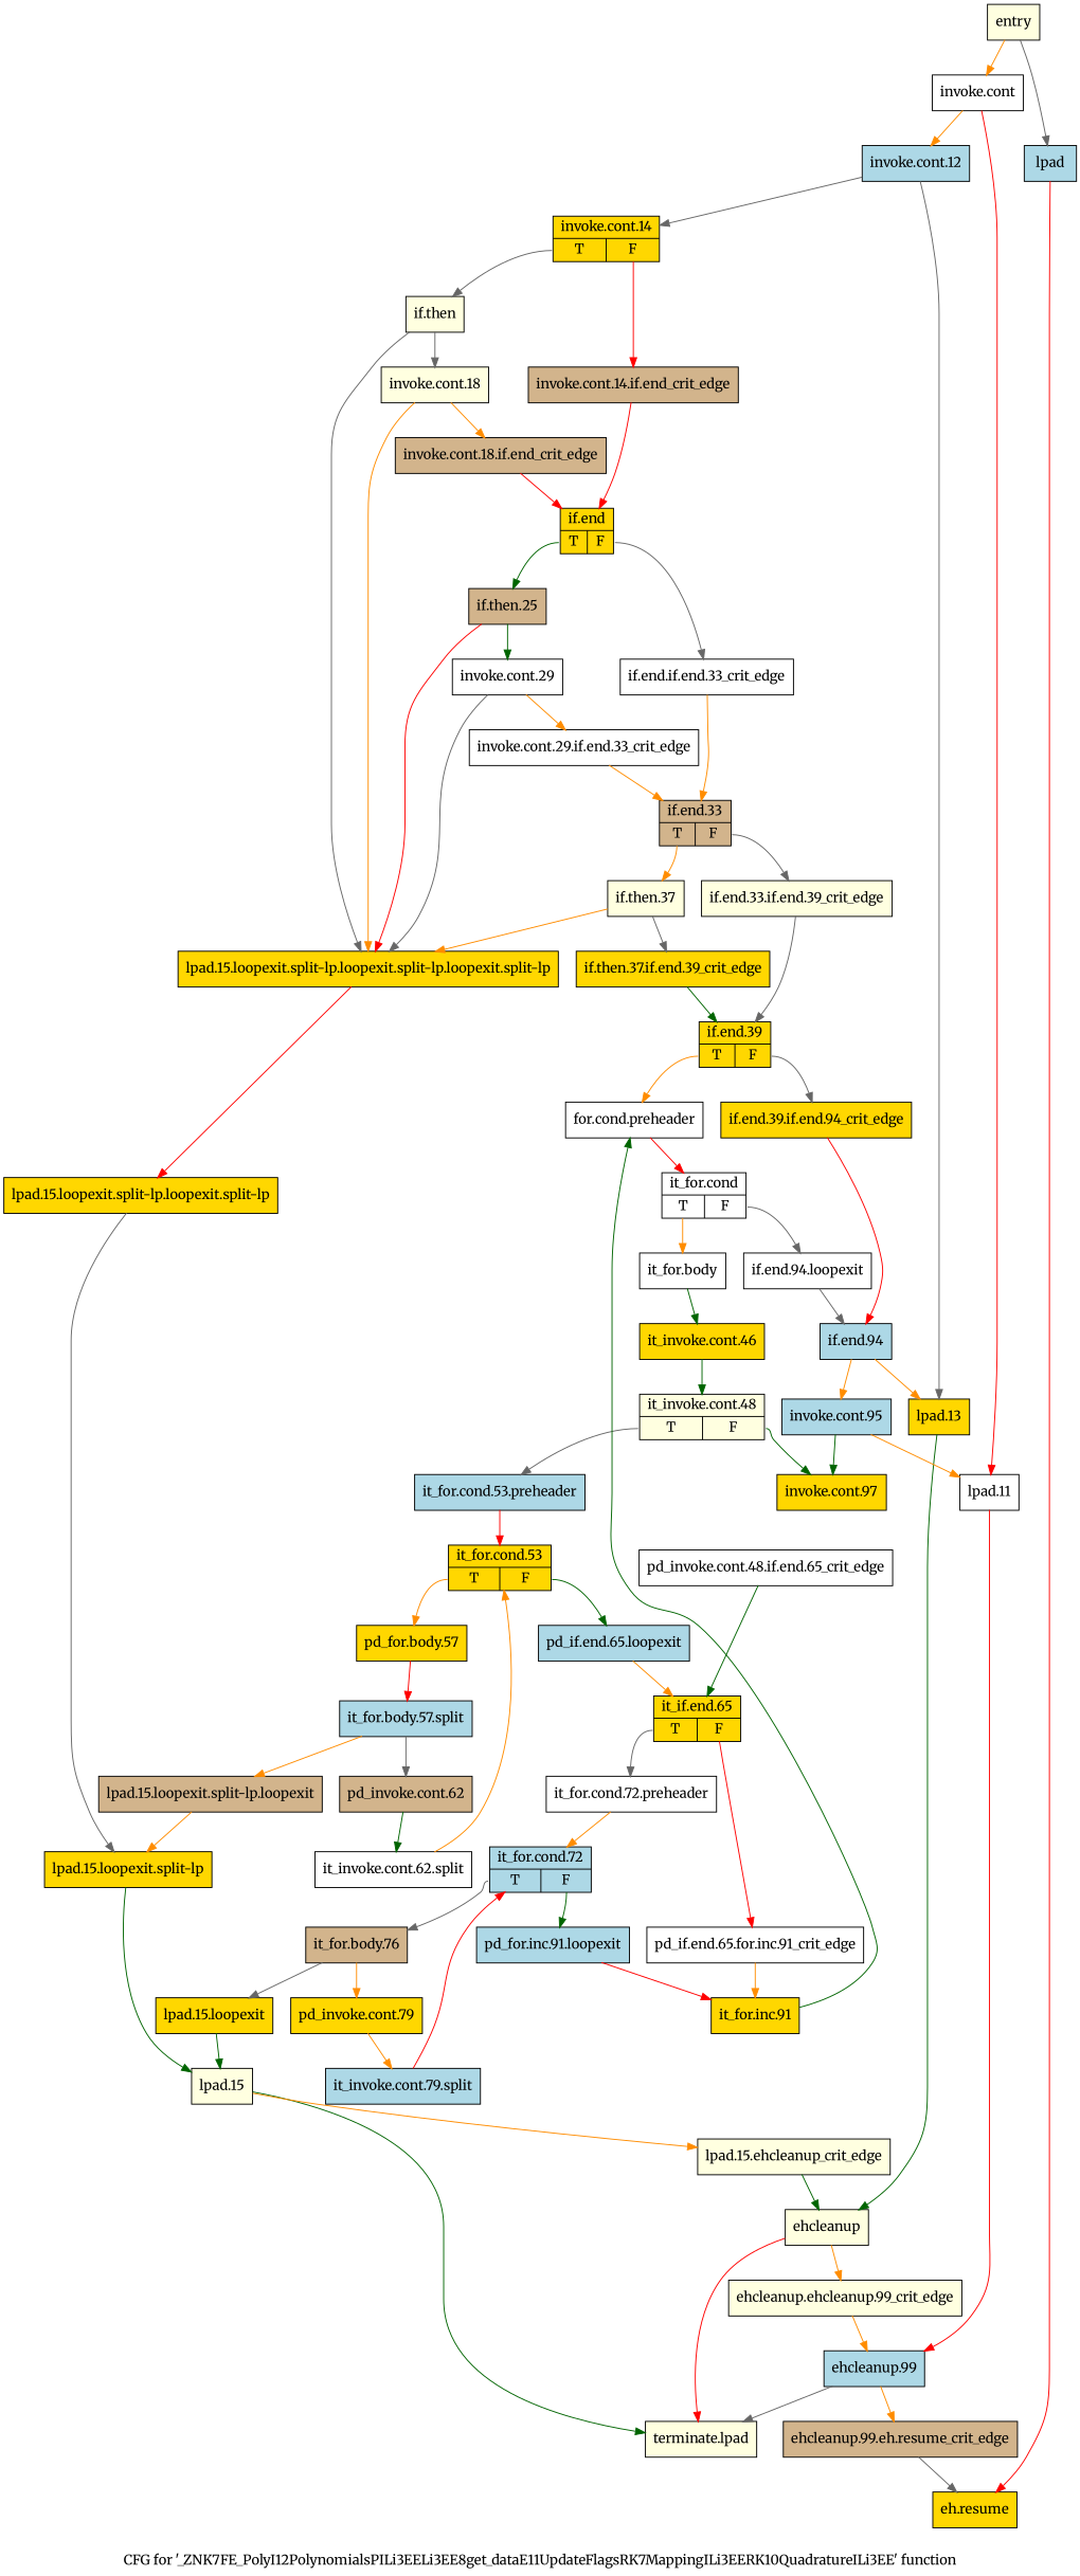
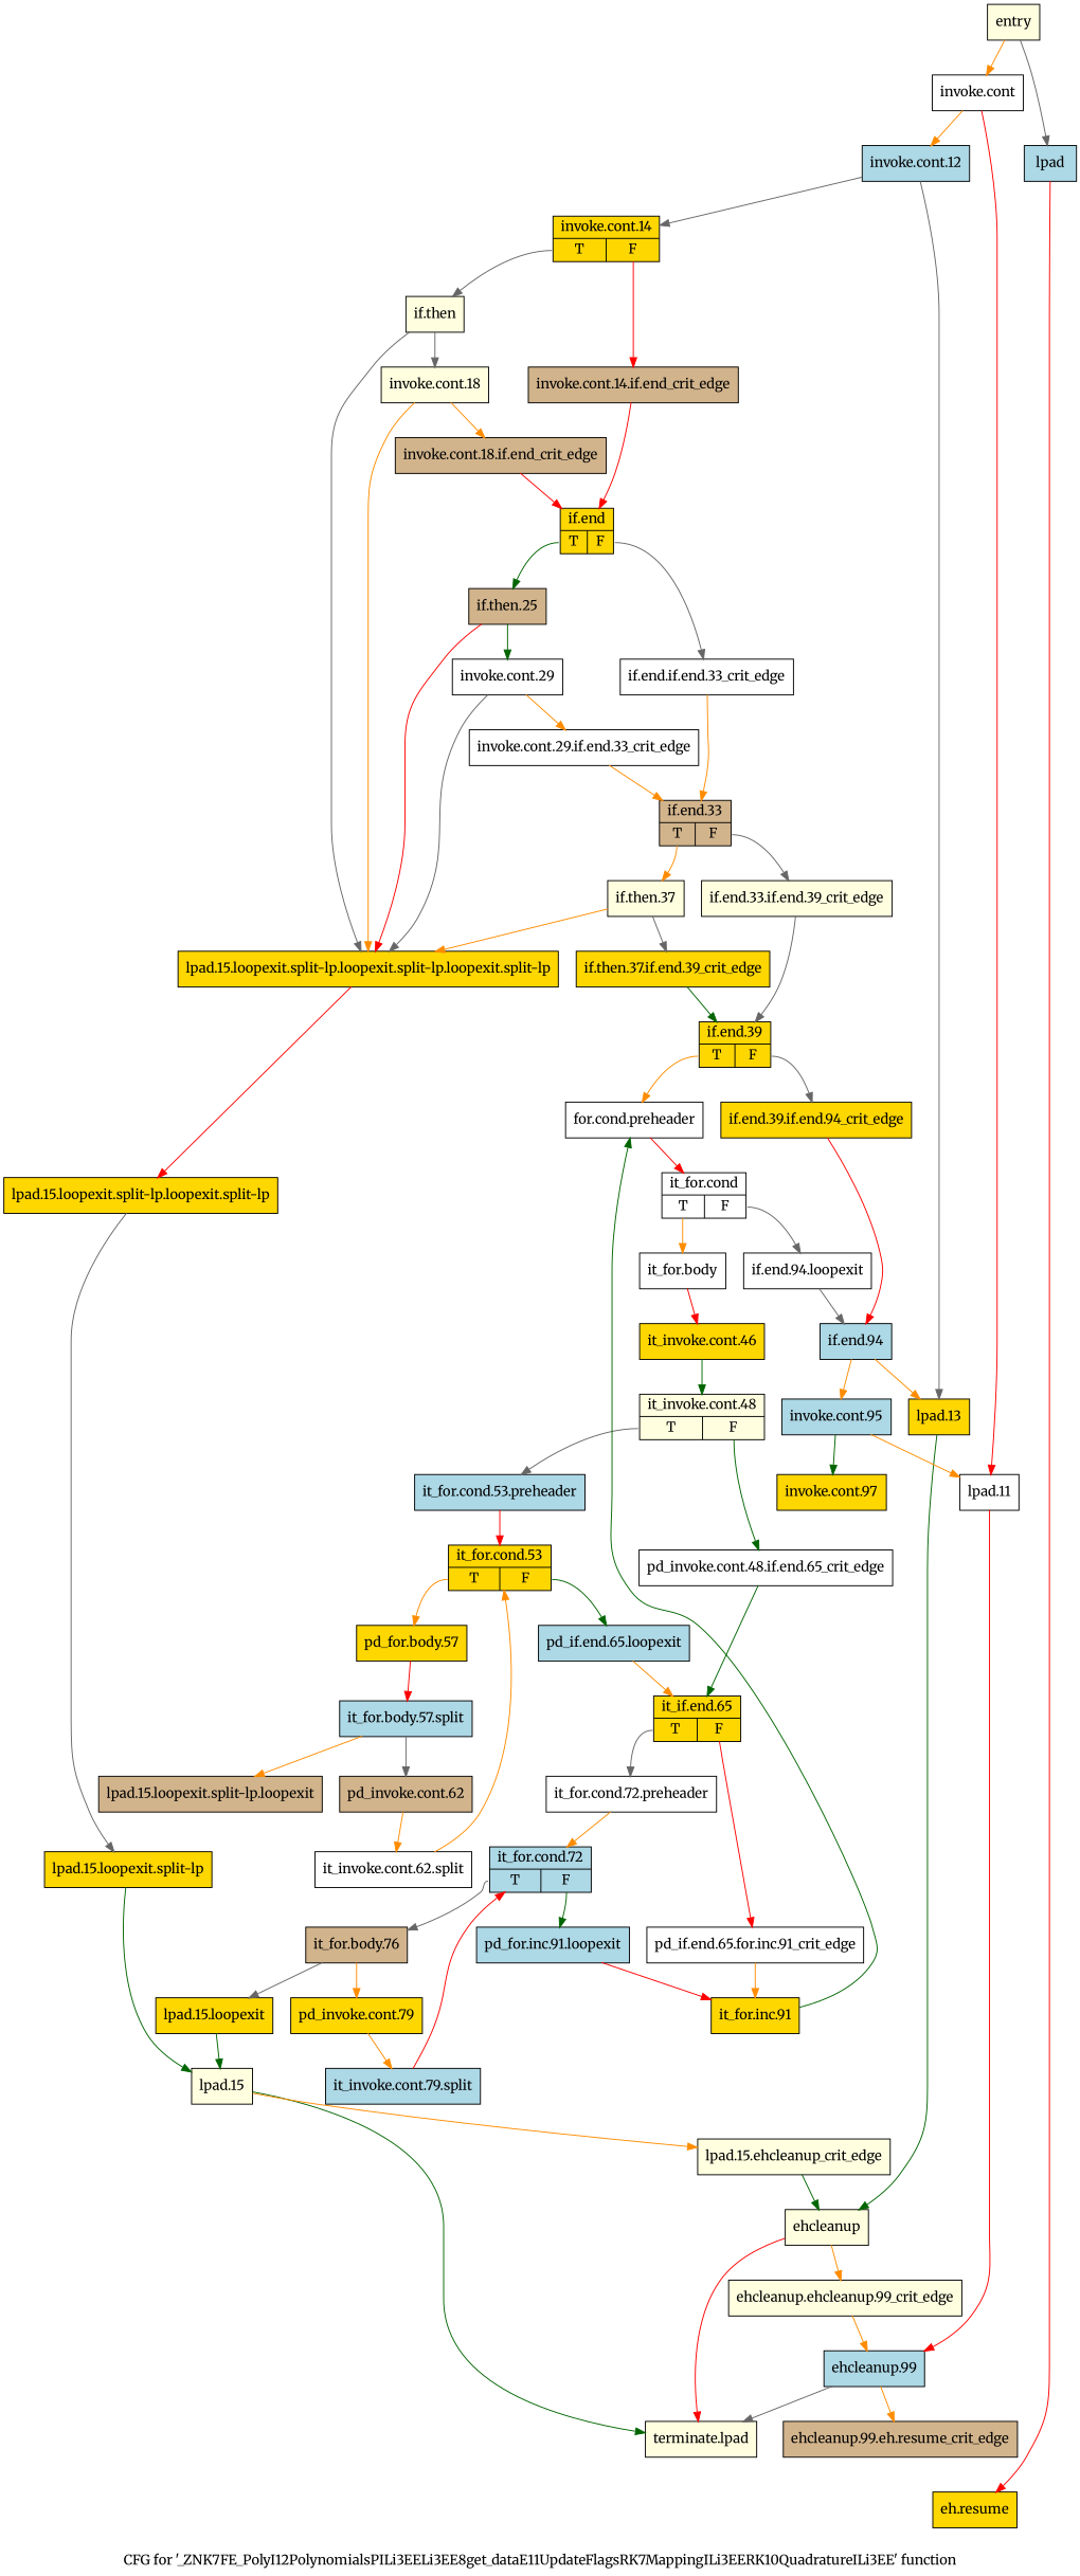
  digraph {
    fontname=Merriweather
    label="CFG for '_ZNK7FE_PolyI12PolynomialsPILi3EELi3EE8get_dataE11UpdateFlagsRK7MappingILi3EERK10QuadratureILi3EE' function"
    node [fillcolor=gold fontname=Merriweather shape=record style=filled]
    edge [color=darkorange fontname=Merriweather]
    n1 [fillcolor=lightyellow label="{entry}"]
    n2 [fillcolor=white label="{invoke.cont}"]
    n3 [fillcolor=lightblue label="{lpad}"]
    n4 [fillcolor=lightblue label="{invoke.cont.12}"]
    n5 [fillcolor=white label="{lpad.11}"]
    n6 [label="{eh.resume}"]
    n7 [label="{invoke.cont.14|{<s0>T|<s1>F}}"]
    n8 [label="{lpad.13}"]
    n9 [fillcolor=lightblue label="{ehcleanup.99}"]
    n10 [fillcolor=lightyellow label="{if.then}"]
    n11 [fillcolor=tan label="{invoke.cont.14.if.end_crit_edge}"]
    n12 [fillcolor=lightyellow label="{ehcleanup}"]
    n13 [fillcolor=lightyellow label="{terminate.lpad}"]
    n14 [fillcolor=tan label="{ehcleanup.99.eh.resume_crit_edge}"]
    n15 [fillcolor=lightyellow label="{invoke.cont.18}"]
    n16 [label="{lpad.15.loopexit.split-lp.loopexit.split-lp.loopexit.split-lp}"]
    n17 [label="{if.end|{<s0>T|<s1>F}}"]
    n18 [fillcolor=lightyellow label="{ehcleanup.ehcleanup.99_crit_edge}"]
    n19 [fillcolor=tan label="{invoke.cont.18.if.end_crit_edge}"]
    n20 [label="{lpad.15.loopexit.split-lp.loopexit.split-lp}"]
    n21 [fillcolor=tan label="{if.then.25}"]
    n22 [fillcolor=white label="{if.end.if.end.33_crit_edge}"]
    n23 [fillcolor=white label="{invoke.cont.29}"]
    n24 [fillcolor=tan label="{if.end.33|{<s0>T|<s1>F}}"]
    n25 [label="{lpad.15.loopexit.split-lp}"]
    n26 [label="{lpad.15.loopexit}"]
    n27 [fillcolor=lightyellow label="{lpad.15}"]
    n28 [fillcolor=lightyellow label="{lpad.15.ehcleanup_crit_edge}"]
    n29 [fillcolor=tan label="{lpad.15.loopexit.split-lp.loopexit}"]
    n30 [fillcolor=white label="{invoke.cont.29.if.end.33_crit_edge}"]
    n31 [fillcolor=lightyellow label="{if.then.37}"]
    n32 [fillcolor=lightyellow label="{if.end.33.if.end.39_crit_edge}"]
    n33 [label="{if.then.37.if.end.39_crit_edge}"]
    n34 [label="{if.end.39|{<s0>T|<s1>F}}"]
    n35 [fillcolor=white label="{for.cond.preheader}"]
    n36 [label="{if.end.39.if.end.94_crit_edge}"]
    n37 [fillcolor=white label="{it_for.cond|{<s0>T|<s1>F}}"]
    n38 [fillcolor=lightblue label="{if.end.94}"]
    n39 [fillcolor=white label="{it_for.body}"]
    n40 [fillcolor=white label="{if.end.94.loopexit}"]
    n41 [fillcolor=lightblue label="{invoke.cont.95}"]
    n42 [label="{invoke.cont.97}"]
    n43 [label="{it_invoke.cont.46}"]
    n44 [fillcolor=lightyellow label="{it_invoke.cont.48|{<s0>T|<s1>F}}"]
    n45 [fillcolor=lightblue label="{it_for.cond.53.preheader}"]
    n46 [fillcolor=white label="{pd_invoke.cont.48.if.end.65_crit_edge}"]
    n47 [label="{it_for.cond.53|{<s0>T|<s1>F}}"]
    n48 [label="{it_if.end.65|{<s0>T|<s1>F}}"]
    n49 [label="{pd_for.body.57}"]
    n50 [fillcolor=lightblue label="{pd_if.end.65.loopexit}"]
    n51 [fillcolor=white label="{it_for.cond.72.preheader}"]
    n52 [fillcolor=white label="{pd_if.end.65.for.inc.91_crit_edge}"]
    n53 [fillcolor=lightblue label="{it_for.cond.72|{<s0>T|<s1>F}}"]
    n54 [label="{it_for.inc.91}"]
    n55 [fillcolor=lightblue label="{it_for.body.57.split}"]
    n56 [fillcolor=tan label="{pd_invoke.cont.62}"]
    n57 [fillcolor=white label="{it_invoke.cont.62.split}"]
    n58 [fillcolor=tan label="{it_for.body.76}"]
    n59 [fillcolor=lightblue label="{pd_for.inc.91.loopexit}"]
    n60 [label="{pd_invoke.cont.79}"]
    n61 [fillcolor=lightblue label="{it_invoke.cont.79.split}"]
    n1 -> n2
    n1 -> n3 [color=gray40]
    n2 -> n4
    n2 -> n5 [color=red]
    n3 -> n6 [color=red]
    n4 -> n7 [color=gray40]
    n4 -> n8 [color=gray40]
    n5 -> n9 [color=red]
    n7 -> n10 [color=gray40 tailport=s0]
    n7 -> n11 [color=red tailport=s1]
    n8 -> n12 [color=darkgreen]
    n9 -> n13 [color=gray40]
    n9 -> n14
    n10 -> n15 [color=gray40]
    n10 -> n16 [color=gray40]
    n11 -> n17 [color=red]
    n12 -> n13 [color=red]
    n12 -> n18
-   n14 -> n6 [color=gray40]
    n15 -> n16
    n15 -> n19
    n16 -> n20 [color=red]
    n17 -> n21 [color=darkgreen tailport=s0]
    n17 -> n22 [color=gray40 tailport=s1]
    n18 -> n9
    n19 -> n17 [color=red]
    n20 -> n25 [color=gray40]
    n21 -> n16 [color=red]
    n21 -> n23 [color=darkgreen]
    n22 -> n24
    n23 -> n16 [color=gray40]
    n23 -> n30
    n24 -> n31 [tailport=s0]
    n24 -> n32 [color=gray40 tailport=s1]
    n25 -> n27 [color=darkgreen]
    n26 -> n27 [color=darkgreen]
    n27 -> n13 [color=darkgreen]
    n27 -> n28
    n28 -> n12 [color=darkgreen]
-   n29 -> n25
    n30 -> n24
    n31 -> n16
    n31 -> n33 [color=gray40]
    n32 -> n34 [color=gray40]
    n33 -> n34 [color=darkgreen]
    n34 -> n35 [tailport=s0]
    n34 -> n36 [color=gray40 tailport=s1]
    n35 -> n37 [color=red]
    n36 -> n38 [color=red]
    n37 -> n39 [tailport=s0]
    n37 -> n40 [color=gray40 tailport=s1]
    n38 -> n8
    n38 -> n41
-   n39 -> n43 [color=darkgreen]
+   n39 -> n43 [color=red]
    n40 -> n38 [color=gray40]
    n41 -> n5
    n41 -> n42 [color=darkgreen]
    n43 -> n44 [color=darkgreen]
    n44 -> n45 [color=gray40 tailport=s0]
-   n44 -> n42 [color=darkgreen tailport=s1]
+   n44 -> n46 [color=darkgreen tailport=s1]
    n45 -> n47 [color=red]
    n46 -> n48 [color=darkgreen]
    n47 -> n49 [tailport=s0]
    n47 -> n50 [color=darkgreen tailport=s1]
    n48 -> n51 [color=gray40 tailport=s0]
    n48 -> n52 [color=red tailport=s1]
    n49 -> n55 [color=red]
    n50 -> n48
    n51 -> n53
    n52 -> n54
    n53 -> n58 [color=gray40 tailport=s0]
    n53 -> n59 [color=darkgreen tailport=s1]
    n54 -> n35 [color=darkgreen]
    n55 -> n29
    n55 -> n56 [color=gray40]
-   n56 -> n57 [color=darkgreen]
+   n56 -> n57
    n57 -> n47
    n58 -> n26 [color=gray40]
    n58 -> n60
    n59 -> n54 [color=red]
    n60 -> n61
    n61 -> n53 [color=red]
  }
